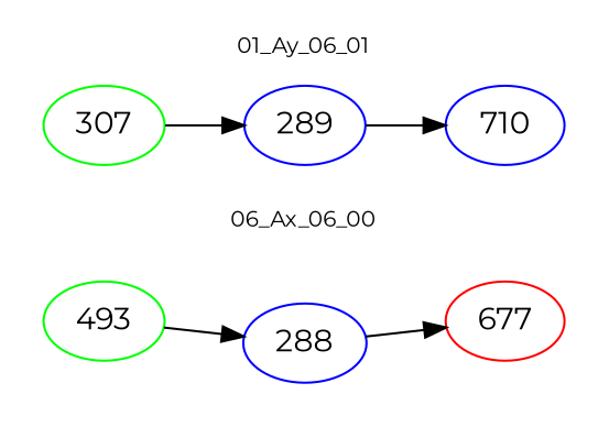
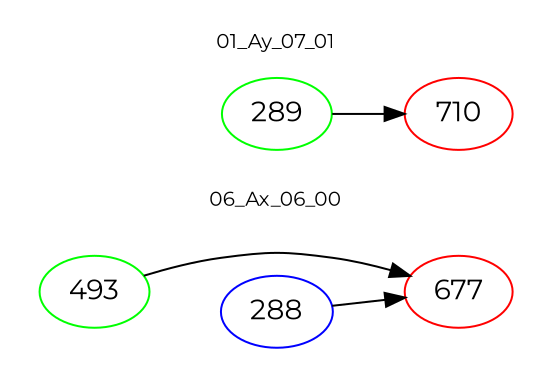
  digraph {
    fontname=Montserrat
    rankdir=LR
    node [color=green fontname=Montserrat]
    edge [color=black fontname=Montserrat]
    n1 [label=493]
    n2 [color=blue label=288]
    n3 [color=red label=677]
-   n4 [label=307]
-   n5 [color=blue label=289]
-   n6 [color=blue label=710]
+   n5 [label=289]
+   n6 [color=red label=710]
    subgraph cluster_1 {
      color=white
      fontsize=10
      label="06_Ax_06_00"
      n1
      n2
      n3
    }
    subgraph cluster_2 {
      color=white
      fontsize=10
-     label="01_Ay_06_01"
-     n4
+     label="01_Ay_07_01"
      n5
      n6
    }
-   n1 -> n2
+   n1 -> n3
    n2 -> n3
-   n4 -> n5
    n5 -> n6
  }
